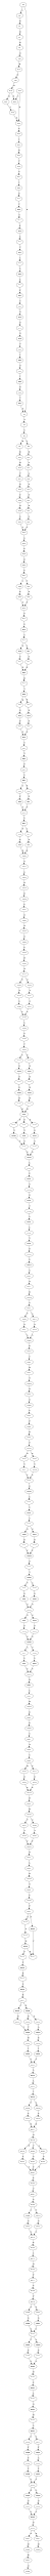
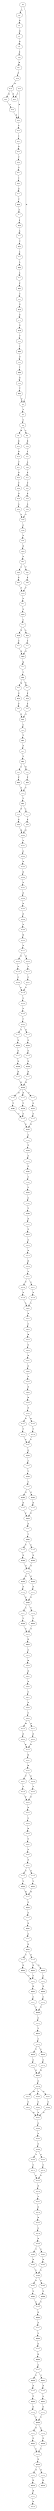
  strict digraph {
    fontname="Courier Prime"
    node [fontname="Courier Prime"]
    edge [fontname="Courier Prime"]
    S0
    S1
    S2
    S3
    S4
    S5
    S6
    S7
    S8
    S9
    S10
    S11
    S12
    S13
    S14
    S15
    S16
    S17
    S18
    S19
    S20
    S21
    S22
    S23
    S24
    S25
    S26
    S28
    S29
    S30
    S27
    S31
    S32
    S33
    S34
    S35
    S36
    S37
    S38
    S39
    S40
    S41
    S42
    S43
    S44
    S45
    S46
    S47
    S48
    S49
    S50
    S51
    S52
    S53
    S54
    S55
    S56
    S57
    S58
    S59
    S60
    S61
    S62
    S63
    S64
    S65
    S66
    S67
    S68
    S69
    S70
    S71
    S72
    S73
    S74
    S75
    S76
    S77
    S78
    S79
    S80
    S81
    S82
    S83
    S84
    S85
    S86
    S87
    S88
    S89
    S90
    S91
    S92
    S93
    S94
    S95
    S96
    S97
    S98
    S99
    S100
    S101
    S102
    S103
    S104
    S105
    S106
    S107
    S108
    S109
    S110
    S111
    S112
    S113
    S114
    S115
    S116
    S117
    S118
    S119
    S120
    S121
    S122
    S123
    S124
    S125
    S126
    S127
    S128
    S129
    S130
    S131
    S132
    S133
    S134
    S135
    S136
    S137
    S138
    S139
    S140
    S141
    S142
    S143
    S144
    S145
    S146
    S147
    S148
    S149
    S150
    S151
    S152
    S153
    S154
    S155
    S156
    S157
    S158
    S159
    S160
    S161
    S162
    S163
    S164
    S165
    S166
    S167
    S168
    S169
    S170
    S171
    S172
    S173
    S174
    S175
    S176
    S177
    S178
    S179
    S180
    S181
    S182
    S183
    S184
    S185
    S186
    S187
    S188
    S189
    S190
    S191
    S192
    S193
    n195 [label=S594]
    S195
    S196
    S197
    S198
    S199
    S200
    S201
    S202
    S203
    S204
    S205
    S206
    S207
    S208
    S209
    S210
    S211
    S212
    S213
    S214
    S215
    S216
    S217
    S218
    S219
    S220
    S221
    S222
    S223
    S224
    S225
    S226
    S227
    S228
    S229
    S230
    S231
    S232
    S233
    S234
    S235
    S236
    S237
    S238
    S239
    S240
    S241
    S242
    S243
    S244
    S245
    S246
    S247
    S248
    S249
    S250
    S251
    S252
    S253
    S254
    S255
    S256
    S257
    S258
    S259
    S260
    S261
    S262
    S263
    S264
    S265
    S266
    S267
    S268
    S269
    S270
    S271
    S272
    S273
    S274
    S275
    S276
    S277
    S278
    S279
    S280
    S281
    S282
    S283
    S284
    S285
    S286
    S287
    S288
    S289
    S290
    S291
    S292
    S293
    S294
    S295
    S296
    S297
    S298
    S299
    S300
    S301
    S302
    S303
    S304
    S305
    S306
    S307
    S308
    S309
    S310
    S311
    S312
    S313
    S314
    S315
    S316
    S0 -> S1 [label=A]
    S0 -> S2 [label=F]
    S1 -> S3 [label=R]
    S2 -> S4 [label=I]
    S3 -> S5 [label=H]
    S4 -> S6 [label=V]
    S5 -> S7 [label=R]
    S6 -> S8 [label=M]
    S6 -> S9 [label=I]
    S7 -> S10 [label=G]
    S8 -> S11 [label=E]
    S9 -> S12 [label=E]
    S10 -> S13 [label=E]
    S11 -> S14 [label=N]
    S12 -> S15 [label=I]
    S13 -> S16 [label=S]
    S14 -> S17 [label=V]
    S15 -> S18 [label=A]
    S16 -> S19 [label=N]
    S17 -> S20 [label=S]
    S18 -> S21 [label=T]
    S19 -> S22 [label=H]
    S19 -> S23 [label=R]
    S20 -> S24 [label=T]
    S21 -> S25 [label=T]
    S22 -> S26 [label=I]
    S24 -> S28 [label=G]
    S25 -> S29 [label=D]
    S26 -> S30 [label=K]
    S28 -> S31 [label=A]
    S29 -> S32 [label=A]
    S30 -> S33 [label=L]
    S27 -> S23 [label=I]
    S27 -> S30 [label=K]
    S31 -> S34 [label=C]
    S32 -> S34 [label=C]
    S33 -> S35 [label=I]
    S34 -> S36 [label=A]
    S35 -> S37 [label=S]
    S36 -> S38 [label=L]
    S37 -> S39 [label=C]
    S38 -> S40 [label=K]
    S39 -> S41 [label=V]
    S40 -> S42 [label=L]
    S41 -> S43 [label=I]
    S42 -> S44 [label=I]
    S42 -> S45 [label=V]
    S43 -> S46 [label=S]
    S44 -> S47 [label=P]
    S45 -> S48 [label=P]
    S46 -> S49 [label=V]
    S47 -> S50 [label=P]
    S48 -> S50 [label=P]
    S49 -> S51 [label=Y]
    S50 -> S52 [label=A]
    S51 -> S53 [label=S]
    S52 -> S54 [label=D]
    S53 -> S55 [label=L]
    S54 -> S56 [label=C]
    S55 -> S57 [label=V]
    S56 -> S58 [label=F]
    S56 -> S59 [label=L]
    S57 -> S60 [label=I]
    S58 -> S61 [label=Y]
    S59 -> S62 [label=Y]
    S60 -> S63 [label=L]
    S61 -> S64 [label=H]
    S62 -> S64 [label=H]
    S63 -> S65 [label=L]
    S64 -> S66 [label=Q]
    S65 -> S67 [label=F]
    S66 -> S68 [label=I]
    S67 -> S69 [label=C]
    S68 -> S70 [label=Q]
    S68 -> S71 [label=R]
    S69 -> S72 [label=G]
    S70 -> S73 [label=S]
    S71 -> S74 [label=N]
    S72 -> S75 [label=S]
    S73 -> S76 [label=P]
    S74 -> S77 [label=P]
    S75 -> S78 [label=G]
    S76 -> S79 [label=G]
    S77 -> S79 [label=G]
    S78 -> S80 [label=V]
    S79 -> S81 [label=C]
    S80 -> S82 [label=I]
    S81 -> S83 [label=Y]
    S82 -> S84 [label=G]
    S83 -> S85 [label=P]
    S84 -> S86 [label=I]
    S85 -> S87 [label=L]
    S86 -> S88 [label=N]
    S87 -> S89 [label=C]
    S87 -> S90 [label=H]
    S88 -> S91 [label=V]
    S89 -> S92 [label=F]
    S90 -> S93 [label=F]
    S91 -> S2 [label=F]
    S92 -> S94 [label=T]
    S93 -> S94 [label=T]
    S94 -> S95 [label=L]
    S95 -> S96 [label=S]
    S95 -> S97 [label=I]
    S96 -> S98 [label=T]
    S97 -> S99 [label=T]
    S98 -> S100 [label=Q]
    S99 -> S100 [label=Q]
    S100 -> S101 [label=V]
    S101 -> S102 [label=A]
    S102 -> S103 [label=S]
    S103 -> S104 [label=H]
    S104 -> S105 [label=L]
    S105 -> S106 [label=S]
    S106 -> S107 [label=G]
    S107 -> S108 [label=S]
    S108 -> S109 [label=L]
    S109 -> S110 [label=W]
    S110 -> S111 [label=T]
    S111 -> S112 [label=S]
    S111 -> S113 [label=G]
    S112 -> S114 [label=T]
    S113 -> S115 [label=I]
    S114 -> S116 [label=A]
    S115 -> S117 [label=A]
    S116 -> S118 [label=L]
    S117 -> S118 [label=L]
    S118 -> S119 [label=L]
    S119 -> S120 [label=A]
    S120 -> S121 [label=C]
    S121 -> S122 [label=T]
    S121 -> S123 [label=R]
    S122 -> S124 [label=R]
    S123 -> S125 [label=S]
    S124 -> S126 [label=G]
    S125 -> S127 [label=G]
    S126 -> S128 [label=R]
    S127 -> S129 [label=N]
    S128 -> S130 [label=M]
    S129 -> S131 [label=M]
    S130 -> S132 [label=M]
    S131 -> S132 [label=M]
    S132 -> S133 [label=N]
    S132 -> S134 [label=S]
    S132 -> S135 [label=R]
    S133 -> S136 [label=T]
    S134 -> S137 [label=S]
    S135 -> S138 [label=T]
    S136 -> S139 [label=Y]
    S137 -> S140 [label=Y]
    S138 -> S139 [label=Y]
    S139 -> S141 [label=R]
    S140 -> S141 [label=R]
    S141 -> S142 [label=L]
    S142 -> S143 [label=P]
    S143 -> S144 [label=Y]
    S144 -> S145 [label=S]
    S145 -> S146 [label=I]
    S146 -> S147 [label=A]
    S147 -> S148 [label=L]
    S148 -> S149 [label=Y]
    S149 -> S150 [label=R]
    S150 -> S151 [label=D]
    S151 -> S152 [label=Y]
    S152 -> S153 [label=S]
    S153 -> S154 [label=M]
    S154 -> S155 [label=V]
    S155 -> S156 [label=T]
    S155 -> S157 [label=A]
    S156 -> S158 [label=Y]
    S157 -> S159 [label=Y]
    S158 -> S160 [label=L]
    S159 -> S160 [label=L]
    S160 -> S161 [label=F]
    S161 -> S162 [label=C]
    S162 -> S163 [label=E]
    S163 -> S164 [label=T]
    S164 -> S165 [label=S]
    S165 -> S166 [label=G]
    S166 -> S167 [label=L]
    S167 -> S168 [label=F]
    S168 -> S169 [label=H]
    S169 -> S170 [label=F]
    S170 -> S171 [label=S]
    S170 -> S172 [label=F]
    S171 -> S173 [label=Y]
    S172 -> S174 [label=Y]
    S173 -> S175 [label=L]
    S174 -> S175 [label=L]
    S175 -> S176 [label=Q]
    S176 -> S177 [label=A]
    S177 -> S178 [label=V]
    S178 -> S179 [label=C]
    S179 -> S180 [label=G]
    S179 -> S181 [label=S]
    S180 -> S182 [label=H]
    S181 -> S183 [label=H]
    S182 -> S184 [label=F]
    S183 -> S184 [label=F]
    S184 -> S185 [label=S]
    S185 -> S186 [label=I]
    S186 -> S187 [label=T]
    S186 -> S188 [label=A]
    S187 -> S189 [label=R]
    S188 -> S190 [label=R]
    S189 -> S191 [label=G]
    S190 -> S191 [label=G]
    S191 -> S192 [label=G]
    S191 -> S193 [label=S]
    S192 -> n195 [label=P]
    S193 -> S195 [label=P]
    n195 -> S196 [label=S]
    S195 -> S196 [label=S]
    S196 -> S197 [label=A]
    S196 -> S198 [label=V]
    S197 -> S199 [label=L]
    S198 -> S200 [label=L]
    S199 -> S201 [label=T]
    S200 -> S201 [label=T]
    S201 -> S202 [label=M]
    S202 -> S203 [label=L]
    S203 -> S204 [label=M]
    S204 -> S205 [label=K]
    S205 -> S206 [label=P]
    S206 -> S207 [label=V]
    S207 -> S208 [label=T]
    S208 -> S209 [label=V]
    S209 -> S210 [label=M]
    S209 -> S211 [label=T]
    S210 -> S212 [label=S]
    S211 -> S213 [label=S]
    S212 -> S214 [label=F]
    S213 -> S214 [label=F]
    S214 -> S215 [label=W]
    S215 -> S216 [label=M]
    S216 -> S217 [label=Y]
    S216 -> S218 [label=D]
    S217 -> S219 [label=I]
    S218 -> S220 [label=I]
    S219 -> S221 [label=F]
    S220 -> S221 [label=F]
    S221 -> S222 [label=S]
    S222 -> S223 [label=L]
    S223 -> S224 [label=N]
    S224 -> S225 [label=T]
    S225 -> S226 [label=L]
    S226 -> S227 [label=F]
    S227 -> S228 [label=Y]
    S227 -> S229 [label=S]
    S228 -> S230 [label=Y]
    S229 -> S231 [label=Y]
    S230 -> S232 [label=M]
-   S232 -> S231 [label=M]
+   S231 -> S232 [label=M]
    S232 -> S233 [label=P]
    S233 -> S234 [label=T]
    S234 -> S235 [label=H]
    S235 -> S236 [label=L]
    S236 -> S237 [label=H]
    S237 -> S238 [label=C]
    S237 -> S239 [label=S]
    S238 -> S240 [label=N]
    S239 -> S241 [label=N]
    S239 -> S242 [label=D]
    S240 -> S243 [label=V]
    S241 -> S243 [label=V]
    S242 -> S244 [label=A]
    S243 -> S245 [label=M]
    S244 -> S246 [label=R]
    S245 -> S247 [label=I]
    S246 -> S248 [label=I]
    S247 -> S249 [label=V]
    S248 -> S249 [label=V]
    S249 -> S250 [label=L]
    S250 -> S251 [label=L]
    S251 -> S252 [label=I]
    S252 -> S253 [label=V]
    S252 -> S254 [label=L]
    S253 -> S255 [label=L]
    S254 -> S256 [label=L]
    S255 -> S257 [label=N]
    S256 -> S257 [label=N]
    S257 -> S258 [label=G]
    S258 -> S259 [label=M]
    S258 -> S260 [label=V]
    S258 -> S261 [label=L]
    S259 -> S262 [label=V]
    S260 -> S263 [label=V]
    S261 -> S264 [label=V]
    S262 -> S265 [label=T]
    S263 -> S265 [label=T]
    S264 -> S265 [label=T]
    S265 -> S266 [label=L]
    S266 -> S267 [label=V]
    S267 -> S268 [label=Y]
    S268 -> S269 [label=I]
    S268 -> S270 [label=V]
    S269 -> S271 [label=V]
    S270 -> S272 [label=V]
    S271 -> S273 [label=L]
    S272 -> S273 [label=L]
    S273 -> S274 [label=F]
    S274 -> S275 [label=I]
    S275 -> S276 [label=G]
    S276 -> S277 [label=F]
    S277 -> S278 [label=L]
    S278 -> S279 [label=P]
    S279 -> S280 [label=I]
    S279 -> S281 [label=A]
    S280 -> S282 [label=D]
    S281 -> S283 [label=D]
    S282 -> S284 [label=L]
    S283 -> S284 [label=L]
    S284 -> S285 [label=V]
    S284 -> S286 [label=A]
    S285 -> S287 [label=P]
    S286 -> S288 [label=P]
    S287 -> S289 [label=A]
    S288 -> S289 [label=A]
    S289 -> S290 [label=H]
    S290 -> S291 [label=P]
    S291 -> S292 [label=L]
    S292 -> S293 [label=G]
    S293 -> S294 [label=M]
    S294 -> S295 [label=L]
    S295 -> S296 [label=L]
    S295 -> S297 [label=I]
    S296 -> S298 [label=F]
    S297 -> S299 [label=F]
    S298 -> S300 [label=T]
    S299 -> S301 [label=A]
    S300 -> S302 [label=T]
    S301 -> S303 [label=T]
    S302 -> S304 [label=V]
    S303 -> S304 [label=V]
    S304 -> S305 [label=H]
    S304 -> S306 [label=L]
    S305 -> S307 [label=S]
    S306 -> S308 [label=S]
    S307 -> S309 [label=A]
    S308 -> S309 [label=A]
    S309 -> S310 [label=N]
    S310 -> S311 [label=T]
    S310 -> S312 [label=S]
    S311 -> S313 [label=M]
    S312 -> S314 [label=M]
    S313 -> S315 [label=E]
    S315 -> S316 [label=G]
  }
